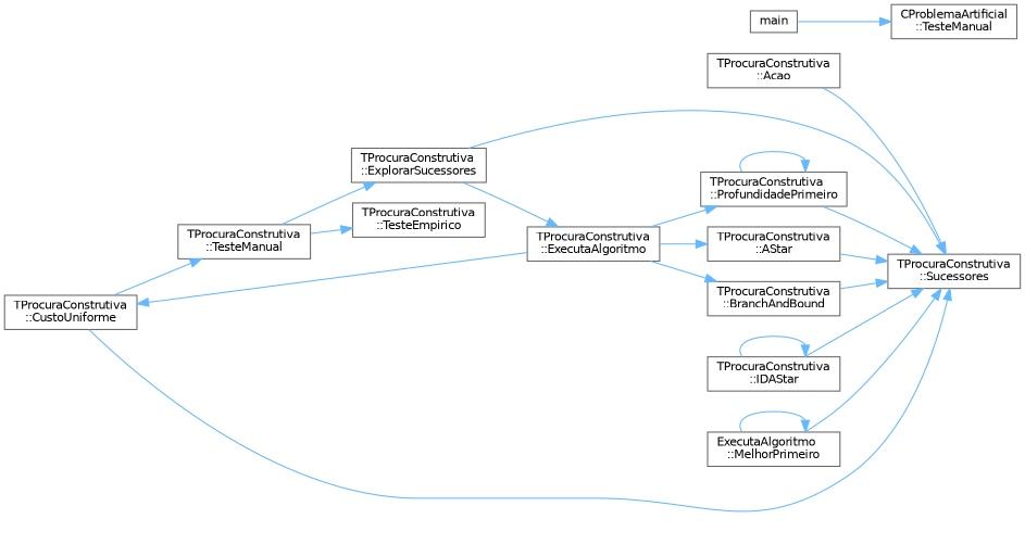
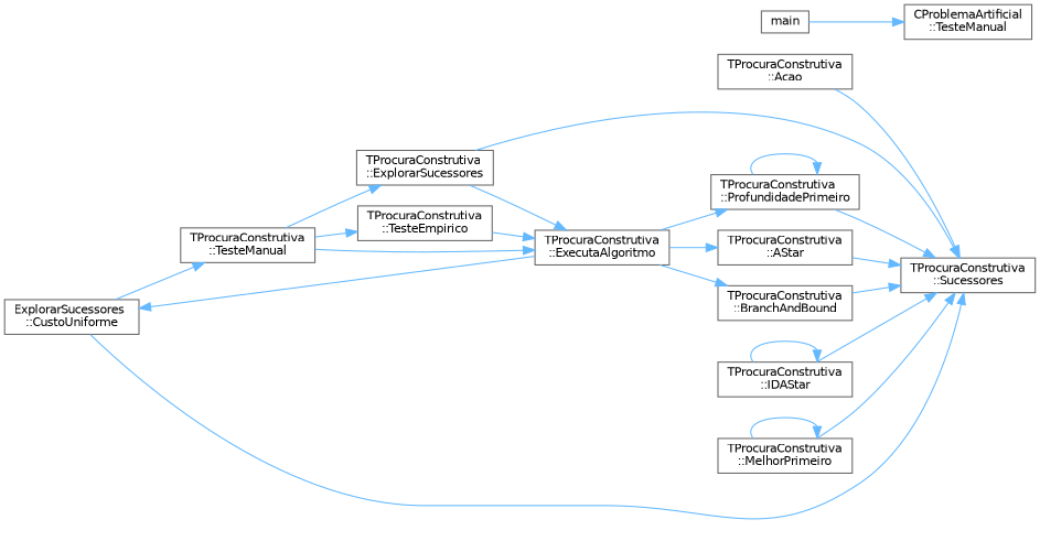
  digraph {
    rankdir=RL
    node [color=grey40 fillcolor=white fontname=Helvetica fontsize=10 shape=box style=filled]
    edge [color=steelblue1 dir=back fontname=Helvetica fontsize=10 labelfontname=Helvetica labelfontsize=10 style=solid]
    n1 [height=0.2 label="TProcuraConstrutiva\l::Sucessores" width=0.4]
    n2 [height=0.2 label="TProcuraConstrutiva\l::Acao" width=0.4]
    n3 [height=0.2 label="TProcuraConstrutiva\l::AStar" width=0.4]
    n4 [height=0.2 label="TProcuraConstrutiva\l::ExplorarSucessores" width=0.4]
    n5 [height=0.2 label="TProcuraConstrutiva\l::BranchAndBound" width=0.4]
-   n6 [height=0.2 label="TProcuraConstrutiva\l::CustoUniforme" width=0.4]
+   n6 [height=0.2 label="ExplorarSucessores\l::CustoUniforme" width=0.4]
    n7 [height=0.2 label="TProcuraConstrutiva\l::IDAStar" width=0.4]
-   n8 [height=0.2 label="ExecutaAlgoritmo\l::MelhorPrimeiro" width=0.4]
+   n8 [height=0.2 label="TProcuraConstrutiva\l::MelhorPrimeiro" width=0.4]
    n9 [height=0.2 label="TProcuraConstrutiva\l::ProfundidadePrimeiro" width=0.4]
    n10 [height=0.2 label="TProcuraConstrutiva\l::ExecutaAlgoritmo" width=0.4]
    n11 [height=0.2 label="TProcuraConstrutiva\l::TesteManual" width=0.4]
    n12 [height=0.2 label="TProcuraConstrutiva\l::TesteEmpirico" width=0.4]
    n13 [height=0.2 label="CProblemaArtificial\l::TesteManual" width=0.4]
    n14 [height=0.2 label=main width=0.4]
    n1 -> n2
    n1 -> n3
    n1 -> n4
    n1 -> n5
    n1 -> n6
    n1 -> n7
    n1 -> n8
    n1 -> n9
    n3 -> n10
    n4 -> n11
    n5 -> n10
    n6 -> n10
    n7 -> n7
    n8 -> n8
    n9 -> n9
    n9 -> n10
    n10 -> n4
+   n10 -> n11
+   n10 -> n12
    n11 -> n6
    n12 -> n11
    n13 -> n14
  }
